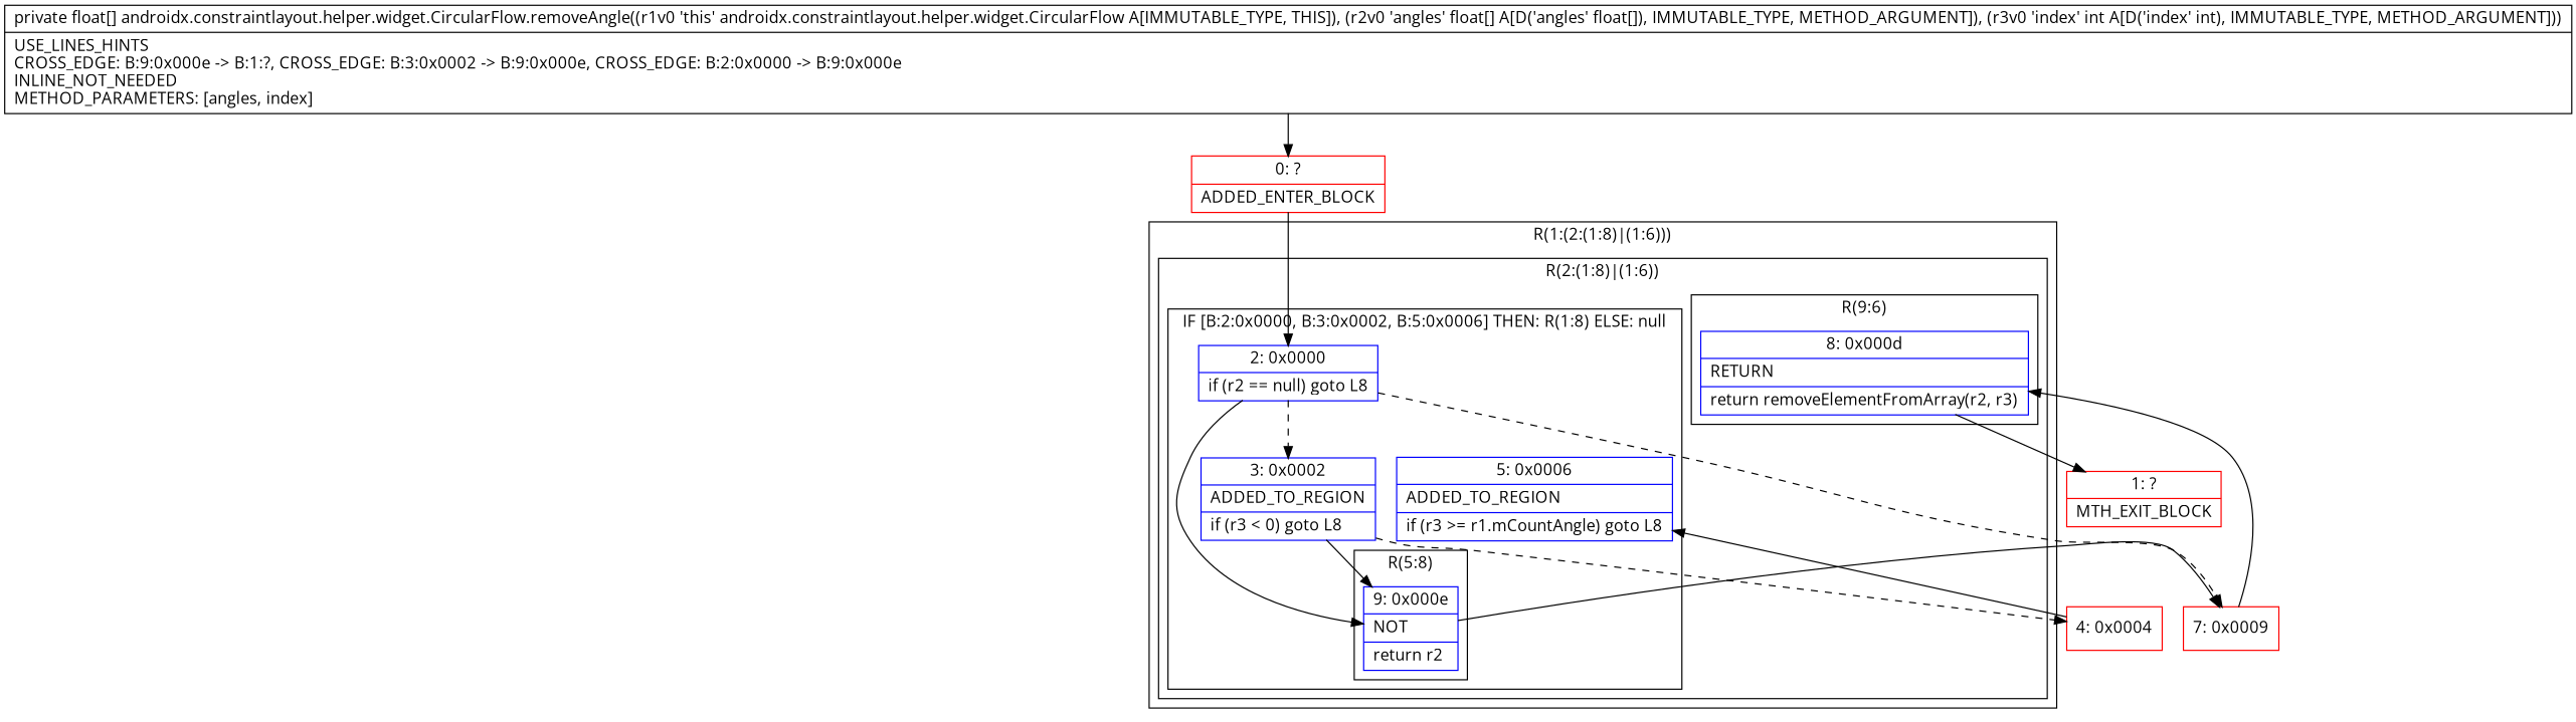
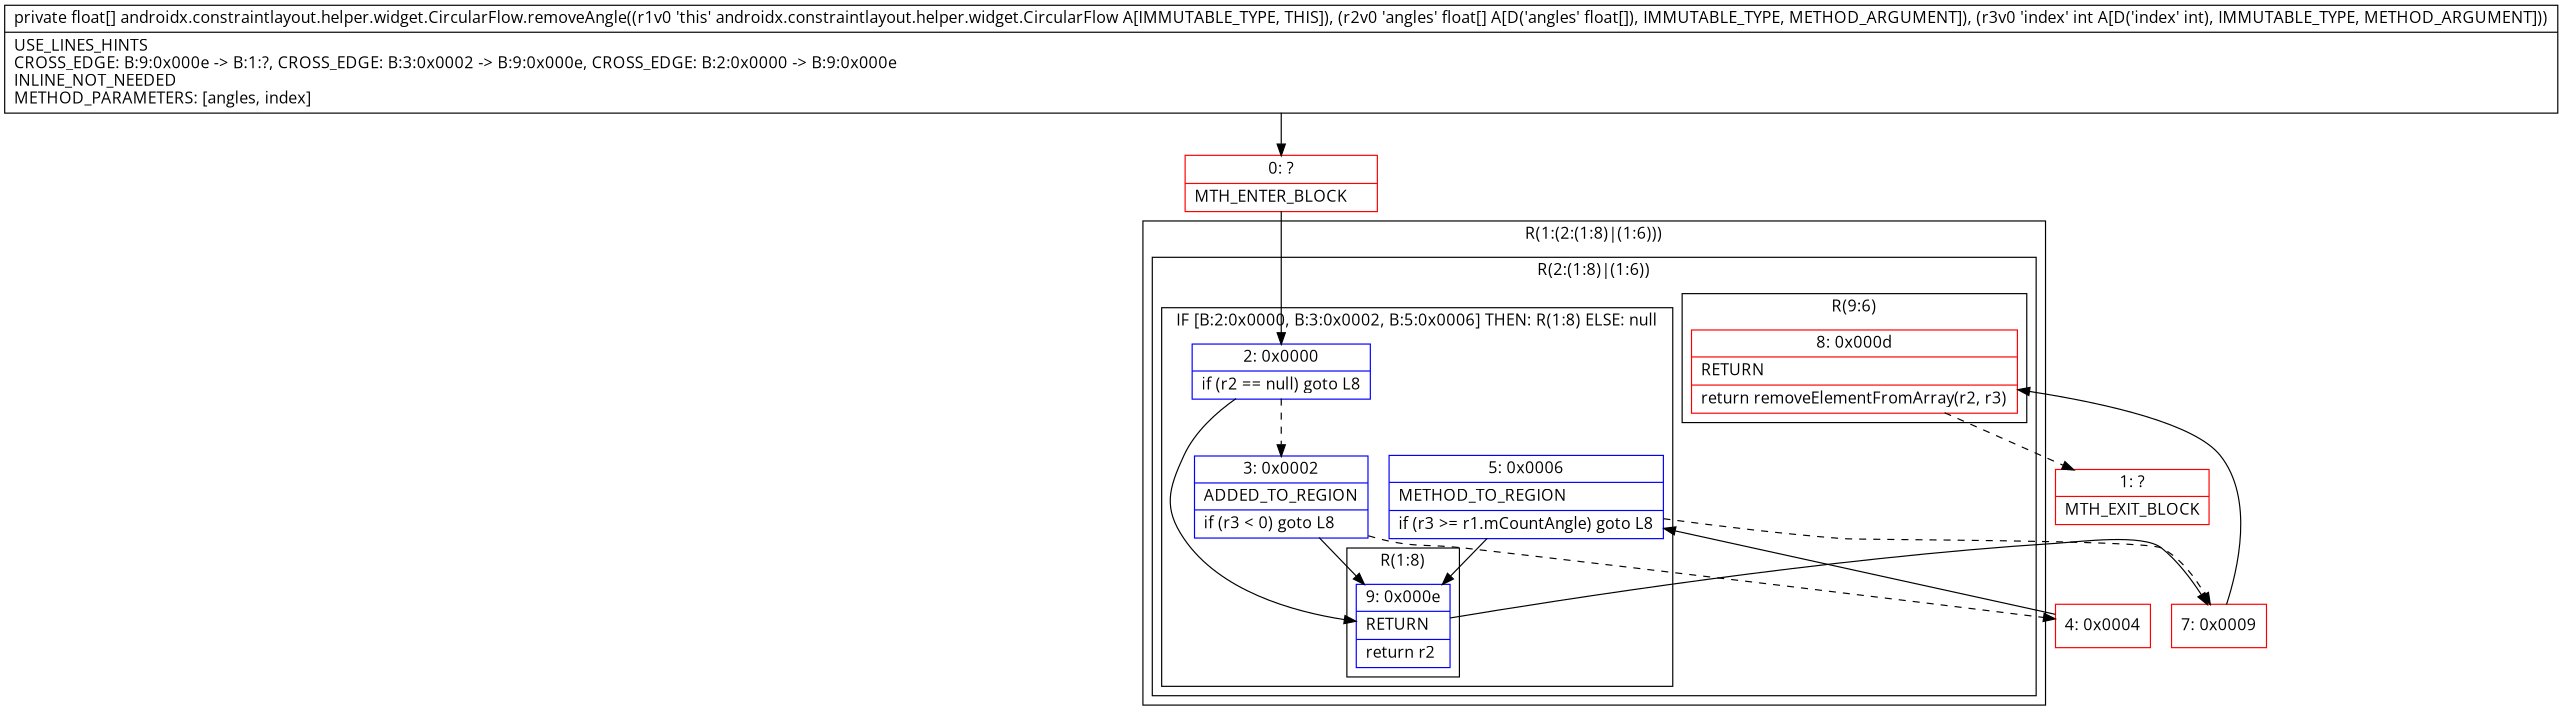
  digraph {
    fontname="Open Sans"
    node [color=blue fontname="Open Sans" shape=record]
    edge [fontname="Open Sans"]
-   n1 [label="{9\:\ 0x000e|NOT\l|return r2\l}"]
+   n1 [label="{9\:\ 0x000e|RETURN\l|return r2\l}"]
    n2 [label="{2\:\ 0x0000|if (r2 == null) goto L8\l}"]
    n3 [label="{3\:\ 0x0002|ADDED_TO_REGION\l|if (r3 \< 0) goto L8\l}"]
-   n4 [label="{5\:\ 0x0006|ADDED_TO_REGION\l|if (r3 \>= r1.mCountAngle) goto L8\l}"]
-   n5 [label="{8\:\ 0x000d|RETURN\l|return removeElementFromArray(r2, r3)\l}"]
+   n4 [label="{5\:\ 0x0006|METHOD_TO_REGION\l|if (r3 \>= r1.mCountAngle) goto L8\l}"]
+   n5 [color=red label="{8\:\ 0x000d|RETURN\l|return removeElementFromArray(r2, r3)\l}"]
    n6 [color=red label="{7\:\ 0x0009}"]
    n7 [color=red label="{4\:\ 0x0004}"]
    n8 [color=red label="{1\:\ ?|MTH_EXIT_BLOCK\l}"]
-   n9 [color=red label="{0\:\ ?|ADDED_ENTER_BLOCK\l}"]
+   n9 [color=red label="{0\:\ ?|MTH_ENTER_BLOCK\l}"]
    n10 [label="{private float[] androidx.constraintlayout.helper.widget.CircularFlow.removeAngle((r1v0 'this' androidx.constraintlayout.helper.widget.CircularFlow A[IMMUTABLE_TYPE, THIS]), (r2v0 'angles' float[] A[D('angles' float[]), IMMUTABLE_TYPE, METHOD_ARGUMENT]), (r3v0 'index' int A[D('index' int), IMMUTABLE_TYPE, METHOD_ARGUMENT]))  | USE_LINES_HINTS\lCROSS_EDGE: B:9:0x000e \-\> B:1:?, CROSS_EDGE: B:3:0x0002 \-\> B:9:0x000e, CROSS_EDGE: B:2:0x0000 \-\> B:9:0x000e\lINLINE_NOT_NEEDED\lMETHOD_PARAMETERS: [angles, index]\l}" color=""]
    subgraph cluster_1 {
      label="R(1:(2:(1:8)|(1:6)))"
      subgraph cluster_2 {
        label="R(2:(1:8)|(1:6))"
        subgraph cluster_3 {
          label="IF [B:2:0x0000, B:3:0x0002, B:5:0x0006] THEN: R(1:8) ELSE: null"
          n2
          n3
          n4
          subgraph cluster_4 {
-           label="R(5:8)"
+           label="R(1:8)"
            n1
          }
        }
        subgraph cluster_5 {
          label="R(9:6)"
          n5
        }
      }
    }
    n1 -> n6
    n2 -> n1
    n2 -> n3 [style=dashed]
    n3 -> n1
    n3 -> n7 [style=dashed]
-   n2 -> n6 [style=dashed]
-   n5 -> n8
+   n4 -> n1
+   n4 -> n6 [style=dashed]
+   n5 -> n8 [style=dashed]
    n6 -> n5
    n7 -> n4
    n9 -> n2
    n10 -> n9
  }
